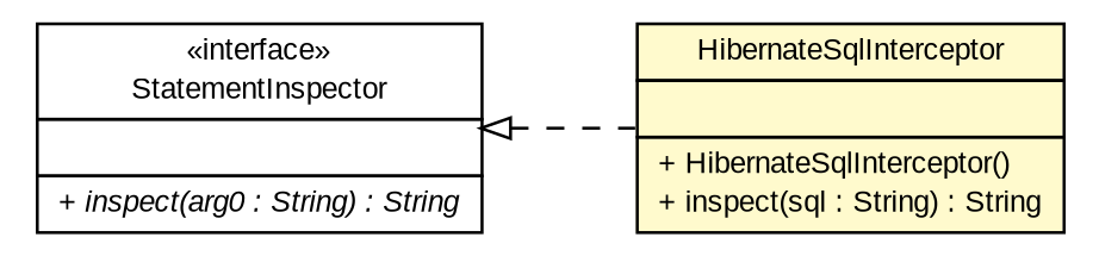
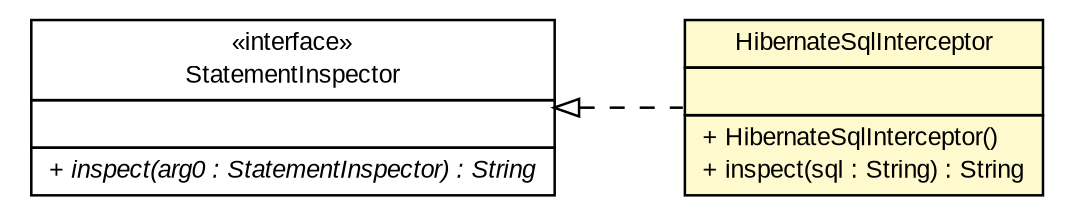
  digraph {
    nodesep=0.25
    ranksep=0.5
    rankdir=LR
    node [fontcolor=black fontname=arial fontsize=10.0 shape=plaintext]
    n1 [label=<<table title="br.gov.to.sefaz.persistence.configuration.HibernateSqlInterceptor" border="0" cellborder="1" cellspacing="0" cellpadding="2" port="p" bgcolor="lemonChiffon" href="./HibernateSqlInterceptor.html"> 		<tr><td><table border="0" cellspacing="0" cellpadding="1"> <tr><td align="center" balign="center"> HibernateSqlInterceptor </td></tr> 		</table></td></tr> 		<tr><td><table border="0" cellspacing="0" cellpadding="1"> <tr><td align="left" balign="left">  </td></tr> 		</table></td></tr> 		<tr><td><table border="0" cellspacing="0" cellpadding="1"> <tr><td align="left" balign="left"> + HibernateSqlInterceptor() </td></tr> <tr><td align="left" balign="left"> + inspect(sql : String) : String </td></tr> 		</table></td></tr> 		</table>>]
-   n2 [label=<<table title="org.hibernate.resource.jdbc.spi.StatementInspector" border="0" cellborder="1" cellspacing="0" cellpadding="2" port="p" href="http://java.sun.com/j2se/1.4.2/docs/api/org/hibernate/resource/jdbc/spi/StatementInspector.html"> 		<tr><td><table border="0" cellspacing="0" cellpadding="1"> <tr><td align="center" balign="center"> &#171;interface&#187; </td></tr> <tr><td align="center" balign="center"> StatementInspector </td></tr> 		</table></td></tr> 		<tr><td><table border="0" cellspacing="0" cellpadding="1"> <tr><td align="left" balign="left">  </td></tr> 		</table></td></tr> 		<tr><td><table border="0" cellspacing="0" cellpadding="1"> <tr><td align="left" balign="left"><font face="arial italic" point-size="10.0"> + inspect(arg0 : String) : String </font></td></tr> 		</table></td></tr> 		</table>>]
+   n2 [label=<<table title="org.hibernate.resource.jdbc.spi.StatementInspector" border="0" cellborder="1" cellspacing="0" cellpadding="2" port="p" href="http://java.sun.com/j2se/1.4.2/docs/api/org/hibernate/resource/jdbc/spi/StatementInspector.html"> 		<tr><td><table border="0" cellspacing="0" cellpadding="1"> <tr><td align="center" balign="center"> &#171;interface&#187; </td></tr> <tr><td align="center" balign="center"> StatementInspector </td></tr> 		</table></td></tr> 		<tr><td><table border="0" cellspacing="0" cellpadding="1"> <tr><td align="left" balign="left">  </td></tr> 		</table></td></tr> 		<tr><td><table border="0" cellspacing="0" cellpadding="1"> <tr><td align="left" balign="left"><font face="arial italic" point-size="10.0"> + inspect(arg0 : StatementInspector) : String </font></td></tr> 		</table></td></tr> 		</table>>]
    n2 -> n1 [arrowtail=empty dir=back fontname=arial fontsize=10 headport=p labelfontname=arial labelfontsize=10 style=dashed tailport=p]
  }
